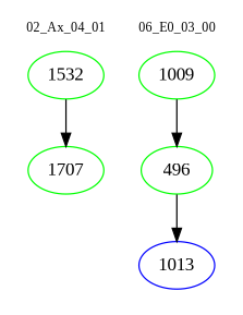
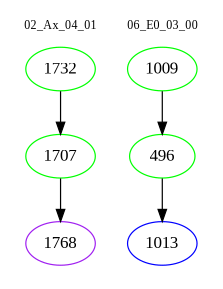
  digraph {
    fontname="Liberation Serif"
    node [color=green fontname="Liberation Serif"]
    edge [color=black fontname="Liberation Serif"]
-   n1 [label=1532]
+   n1 [label=1732]
    n2 [label=1707]
+   n3 [color=purple label=1768]
    n4 [label=1009]
    n5 [label=496]
    n6 [color=blue label=1013]
    subgraph cluster_1 {
      color=white
      fontsize=10
      label="02_Ax_04_01"
      n1
      n2
+     n3
    }
    subgraph cluster_2 {
      color=white
      fontsize=10
      label="06_E0_03_00"
      n4
      n5
      n6
    }
    n1 -> n2
+   n2 -> n3
    n4 -> n5
    n5 -> n6
  }
